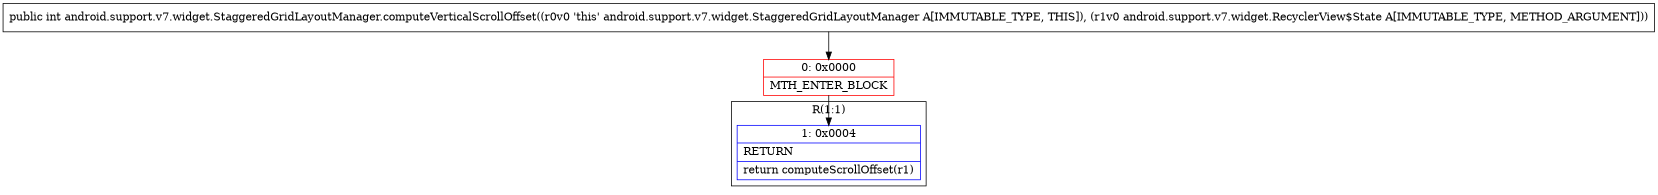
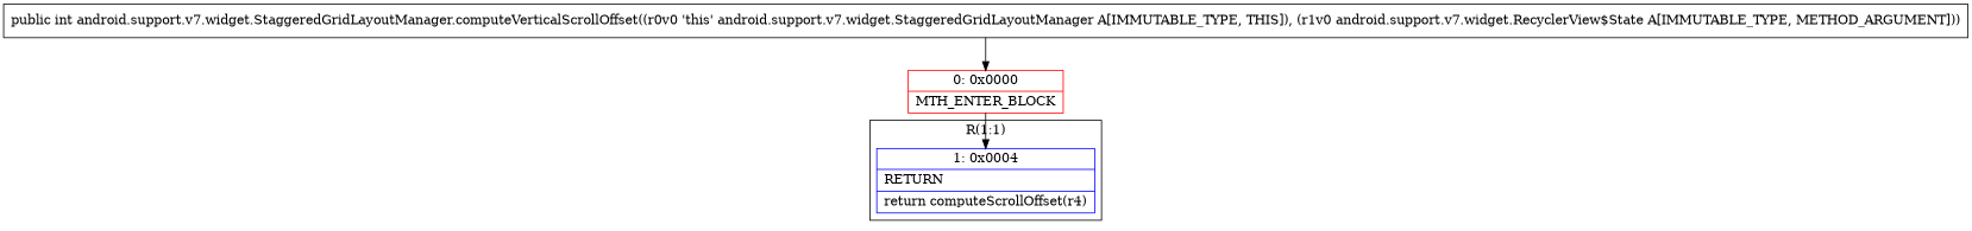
  digraph {
    node [shape=record]
-   n1 [color=blue label="{1\:\ 0x0004|RETURN\l|return computeScrollOffset(r1)\l}"]
+   n1 [color=blue label="{1\:\ 0x0004|RETURN\l|return computeScrollOffset(r4)\l}"]
    n2 [color=red label="{0\:\ 0x0000|MTH_ENTER_BLOCK\l}"]
    n3 [label="{public int android.support.v7.widget.StaggeredGridLayoutManager.computeVerticalScrollOffset((r0v0 'this' android.support.v7.widget.StaggeredGridLayoutManager A[IMMUTABLE_TYPE, THIS]), (r1v0 android.support.v7.widget.RecyclerView$State A[IMMUTABLE_TYPE, METHOD_ARGUMENT])) }"]
    subgraph cluster_1 {
      label="R(1:1)"
      n1
    }
    n2 -> n1
    n3 -> n2
  }
